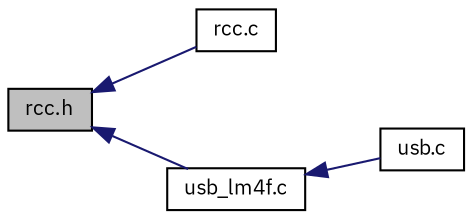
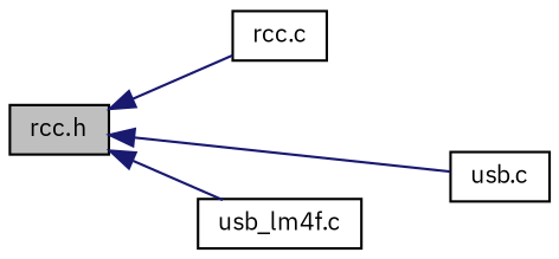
  digraph {
    fontname="IBM Plex Sans"
    rankdir=LR
    node [color=black fillcolor=white fontname="IBM Plex Sans" fontsize=10 shape=record style=filled]
    edge [color=midnightblue dir=back fontname="IBM Plex Sans" fontsize=10 labelfontname=Helvetica labelfontsize=10 style=solid]
    n1 [fillcolor=grey75 fontcolor=black height=0.2 label="rcc.h" width=0.4]
    n2 [height=0.2 label="rcc.c" width=0.4]
    n3 [height=0.2 label="usb.c" width=0.4]
    n4 [height=0.2 label="usb_lm4f.c" width=0.4]
    n1 -> n2
-   n4 -> n3
+   n1 -> n3
    n1 -> n4
  }
